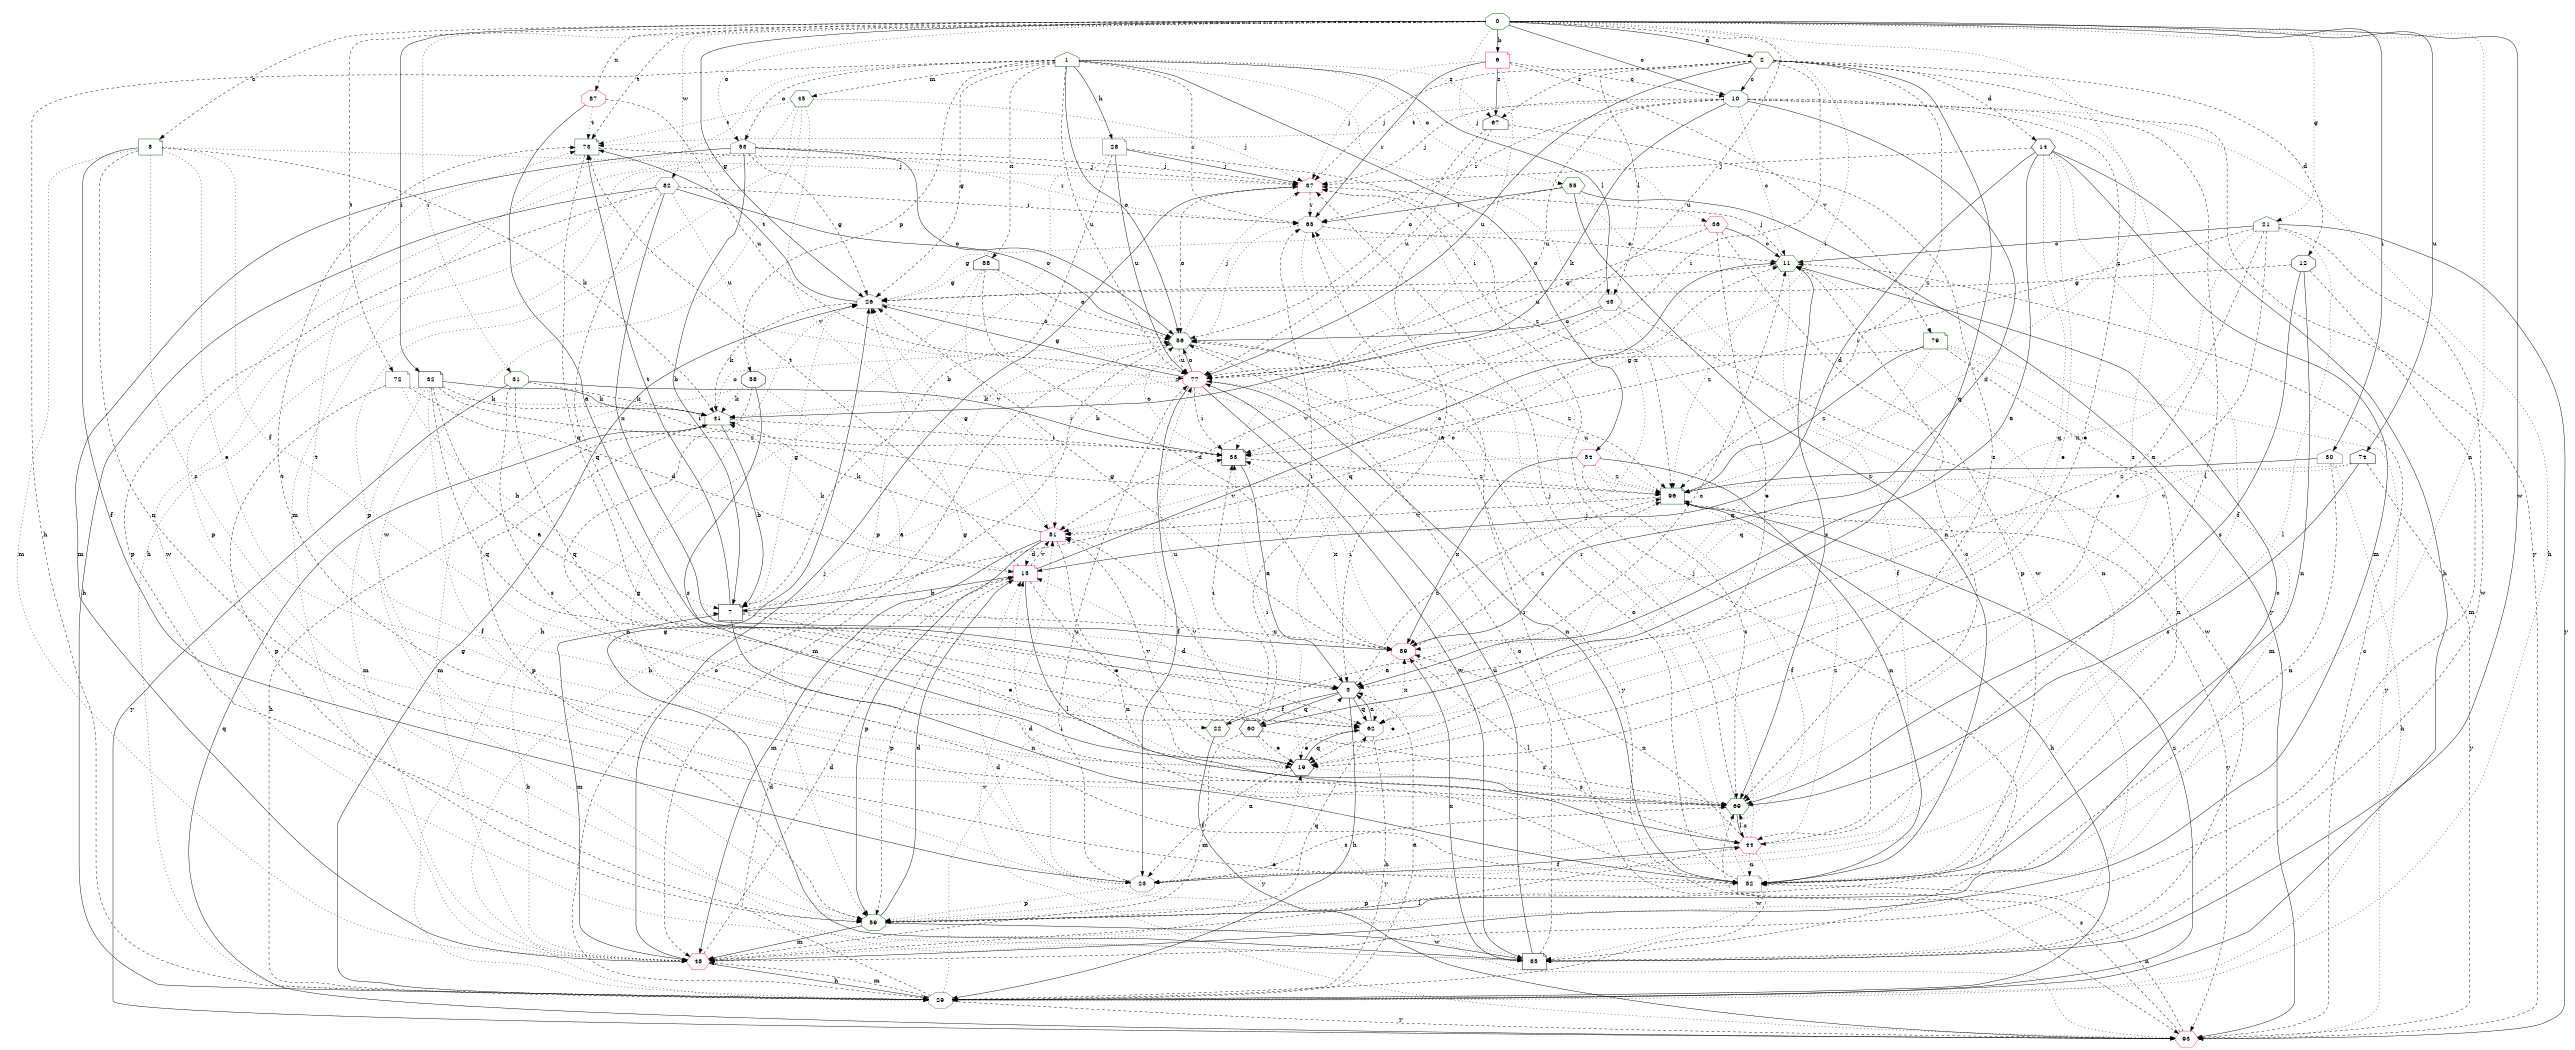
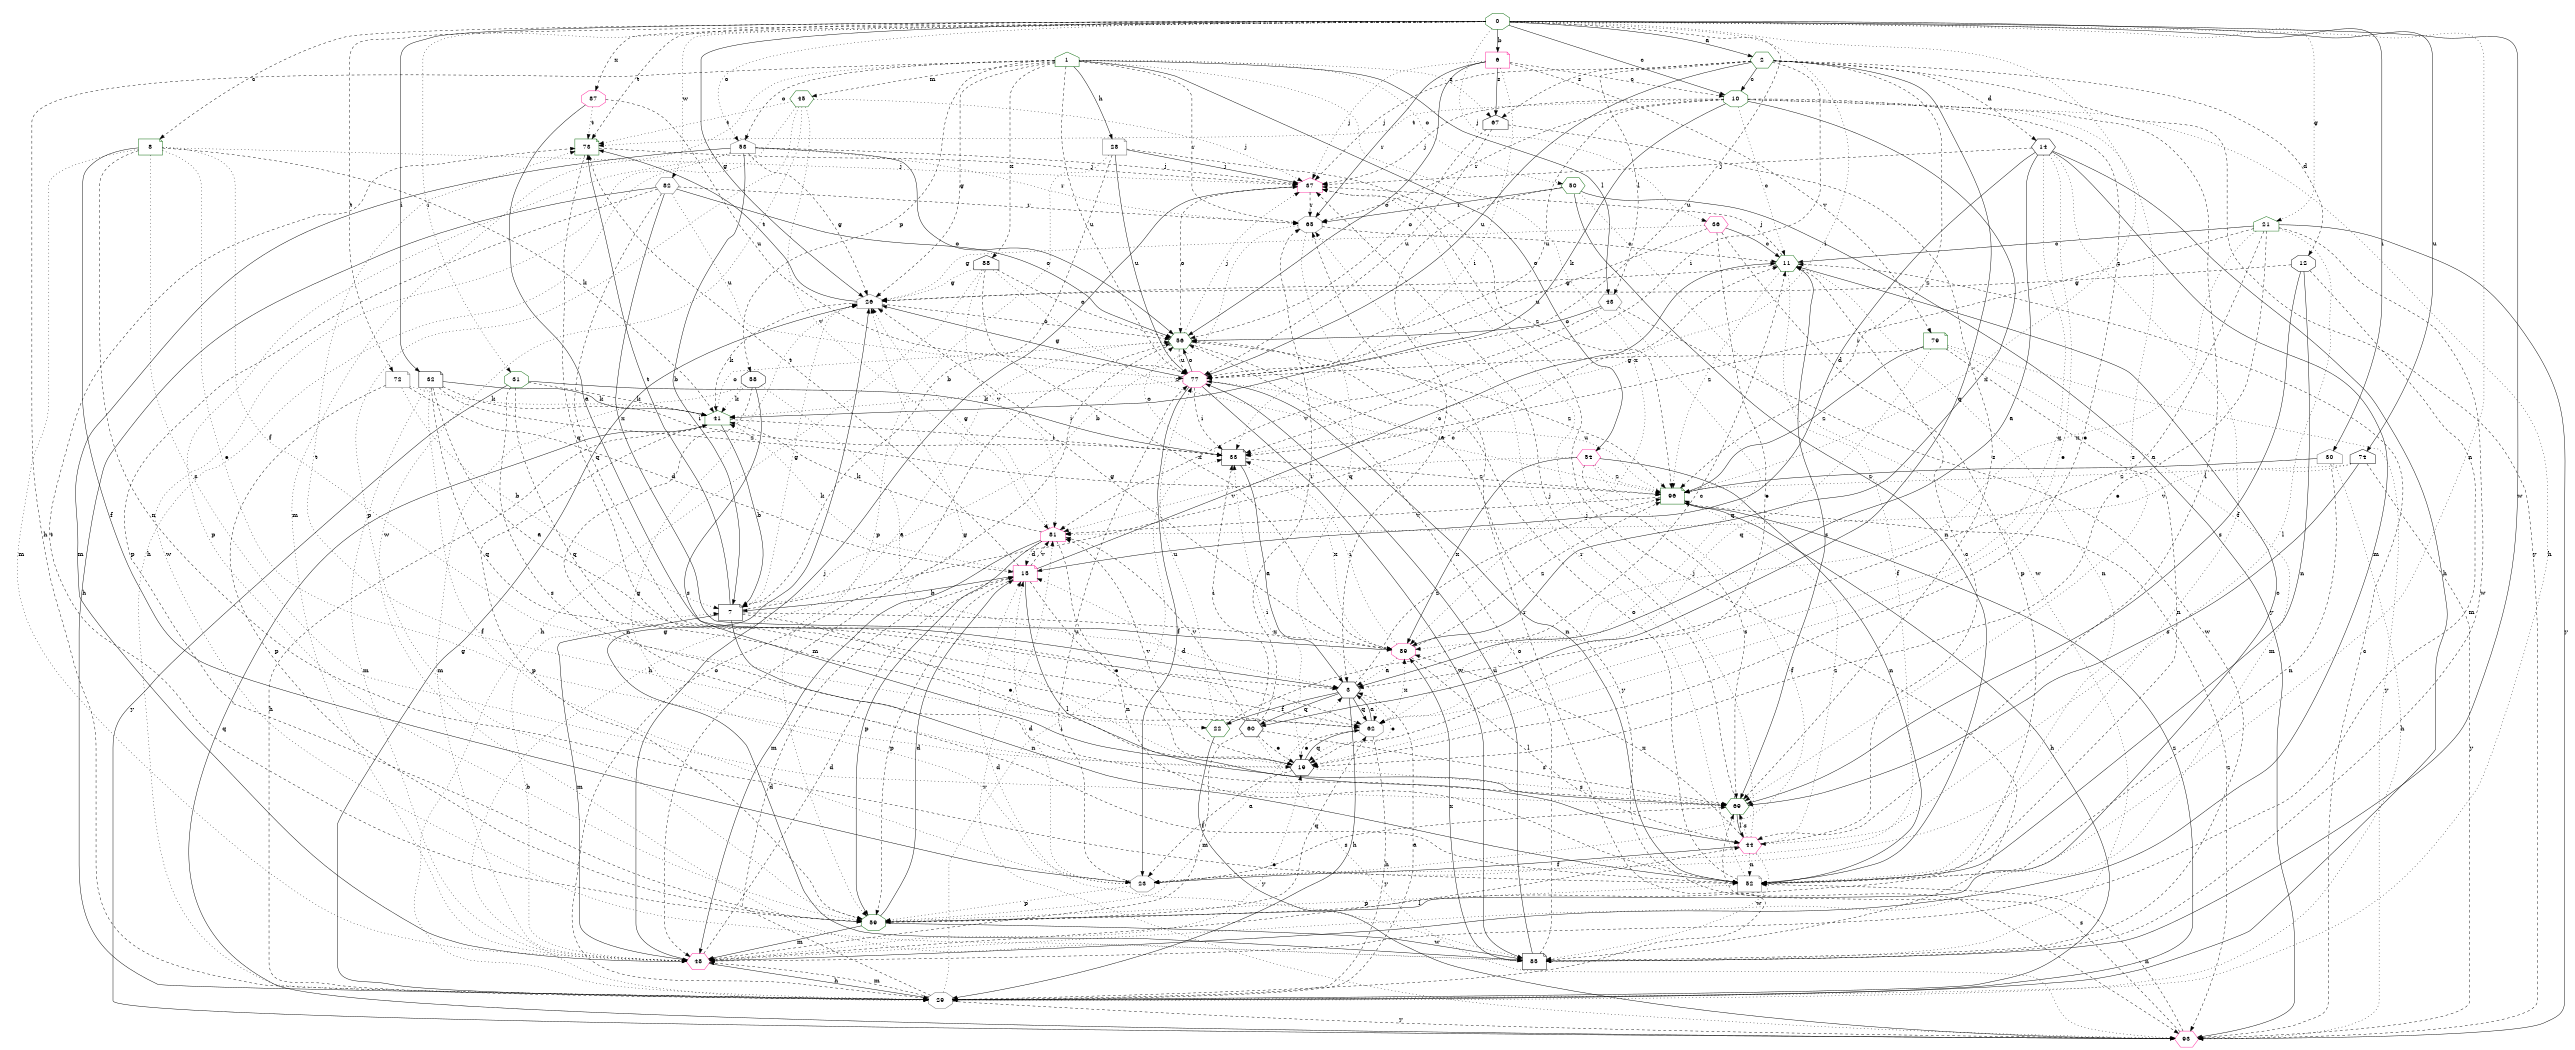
  strict digraph {
    node [color=darkgreen shape=hexagon]
    edge [style=dashed]
    0 [shape=octagon]
    2
    6 [color=deeppink shape=note]
    8 [shape=note]
    10 [shape=octagon]
    n6 [label=21 shape=house]
    26 [color=gray40 shape=house]
    30 [color=gray40 shape=house]
    31 [shape=octagon]
    32 [color=black shape=note]
    33 [color=black shape=note]
    36 [color=deeppink]
    52 [color=gray40 shape=note]
    53 [color=gray40 shape=house]
    72 [color=gray40 shape=note]
    73 [shape=note]
    74 [color=black shape=house]
    77 [color=deeppink shape=octagon]
    82 [color=gray40]
    85 [color=black shape=note]
    87 [color=deeppink shape=octagon]
    96 [shape=note]
    43 [color=gray40]
    67 [color=black shape=house]
    12 [color=black shape=octagon]
    14 [color=black]
    37 [color=deeppink shape=house]
    60 [color=black]
    93 [color=deeppink]
    65 [color=gray40 shape=octagon]
    79 [shape=note]
    48 [color=deeppink]
    19 [color=black]
    22
    23 [color=gray40 shape=octagon]
    41 [shape=house]
    69
    29 [color=gray40 shape=octagon]
    89 [color=deeppink shape=octagon]
    11
    44 [color=deeppink]
    3 [color=black]
    56
    62 [color=gray40 shape=octagon]
    59 [shape=octagon]
    7 [color=black shape=note]
    15 [color=deeppink shape=note]
    81 [color=deeppink shape=house]
    1 [shape=house]
    28 [color=gray40 shape=note]
    45
    54 [color=deeppink]
-   55
+   55 [label=50]
    58 [color=black shape=octagon]
    88 [color=black shape=house]
    0 -> 2 [label=a style=solid]
    0 -> 6 [label=b style=solid]
    0 -> 8 [label=c]
    0 -> 10 [label=c style=solid]
    0 -> n6 [label=g style=dotted]
    0 -> 26 [label=g style=solid]
    0 -> 30 [label=i style=solid]
    0 -> 31 [label=i style=dotted]
    0 -> 32 [label=i style=solid]
    0 -> 33 [label=i style=dotted]
    0 -> 36 [label=j style=dotted]
    0 -> 52 [label=n style=dotted]
    0 -> 53 [label=o style=dotted]
    0 -> 72 [label=t]
    0 -> 73 [label=t]
    0 -> 74 [label=u style=solid]
    0 -> 77 [label=u]
    0 -> 82 [label=w style=dotted]
    0 -> 85 [label=w style=solid]
    0 -> 87 [label=x]
    0 -> 96 [label=z style=dotted]
    2 -> 10 [label=c style=solid]
    2 -> 33 [label=i]
    2 -> 77 [label=u style=solid]
    2 -> 96 [label=z]
    2 -> 43 [label=l]
    2 -> 67 [label=s]
    2 -> 12 [label=d]
    2 -> 14 [label=d]
    2 -> 37 [label=j]
    2 -> 60 [label=q style=solid]
    2 -> 93 [label=y]
    6 -> 10 [label=c]
    6 -> 33 [label=i style=dotted]
    6 -> 67 [label=s style=solid]
    6 -> 37 [label=j style=dotted]
    6 -> 65 [label=r style=solid]
    6 -> 79 [label=v]
    8 -> 52 [label=n]
    8 -> 37 [label=j style=dotted]
    8 -> 48 [label=m style=dotted]
    8 -> 19 [label=e style=dotted]
    8 -> 22 [label=f style=dotted]
    8 -> 23 [label=f style=solid]
    8 -> 41 [label=k]
    8 -> 69 [label=s style=dotted]
    10 -> 73 [label=t style=dotted]
    10 -> 77 [label=u]
    10 -> 37 [label=j]
    10 -> 65 [label=r]
    10 -> 19 [label=e]
    10 -> 41 [label=k style=solid]
    10 -> 69 [label=s style=dotted]
    10 -> 29 [label=h style=dotted]
    10 -> 89 [label=x style=solid]
    10 -> 11 [label=c style=dotted]
    10 -> 44 [label=l]
    n6 -> 33 [label=i]
    n6 -> 85 [label=w]
    n6 -> 93 [label=y style=solid]
    n6 -> 19 [label=e]
    n6 -> 89 [label=x style=dotted]
    n6 -> 11 [label=c style=solid]
    n6 -> 44 [label=l style=dotted]
    n6 -> 3 [label=a]
    26 -> 73 [label=t style=solid]
    26 -> 41 [label=k]
    26 -> 56 [label=o]
    30 -> 52 [label=n]
    30 -> 96 [label=z style=solid]
    30 -> 29 [label=h style=dotted]
    31 -> 33 [label=i style=solid]
    31 -> 93 [label=y style=solid]
    31 -> 41 [label=k]
    31 -> 69 [label=s]
    31 -> 62 [label=q]
    32 -> 33 [label=i]
    32 -> 96 [label=z]
    32 -> 48 [label=m style=dotted]
    32 -> 23 [label=f style=dotted]
    32 -> 41 [label=k style=solid]
    32 -> 3 [label=a]
    32 -> 62 [label=q]
    33 -> 96 [label=z]
    33 -> 89 [label=x style=dotted]
    33 -> 3 [label=a style=solid]
    33 -> 56 [label=o style=dotted]
    36 -> 26 [label=g style=dotted]
    36 -> 77 [label=u]
    36 -> 19 [label=e]
    36 -> 11 [label=c style=solid]
    36 -> 59 [label=p]
    52 -> 65 [label=r style=dotted]
    52 -> 56 [label=o]
    52 -> 59 [label=p style=dotted]
    53 -> 26 [label=g]
    53 -> 85 [label=w style=dotted]
    53 -> 37 [label=j]
    53 -> 65 [label=r style=dotted]
    53 -> 48 [label=m style=solid]
    53 -> 56 [label=o style=solid]
    53 -> 59 [label=p style=dotted]
    53 -> 7 [label=b style=solid]
    72 -> 41 [label=k style=dotted]
    72 -> 59 [label=p]
    72 -> 7 [label=b style=dotted]
    72 -> 15 [label=d]
    73 -> 37 [label=j]
    73 -> 62 [label=q]
    74 -> 96 [label=z style=dotted]
    74 -> 93 [label=y]
    74 -> 69 [label=s style=solid]
    74 -> 81 [label=v style=dotted]
    77 -> 26 [label=g style=solid]
    77 -> 33 [label=i]
    77 -> 52 [label=n style=solid]
    77 -> 85 [label=w style=solid]
    77 -> 23 [label=f style=solid]
    77 -> 41 [label=k style=dotted]
    77 -> 56 [label=o style=solid]
    82 -> 77 [label=u style=dotted]
    82 -> 65 [label=r]
    82 -> 29 [label=h style=solid]
    82 -> 89 [label=x style=solid]
    82 -> 56 [label=o style=solid]
    82 -> 62 [label=q]
    82 -> 59 [label=p]
    85 -> 26 [label=g style=solid]
    85 -> 77 [label=u style=solid]
    85 -> 37 [label=j]
    85 -> 89 [label=x style=solid]
    85 -> 56 [label=o]
    85 -> 15 [label=d style=dotted]
    87 -> 73 [label=t style=dotted]
    87 -> 77 [label=u]
    87 -> 3 [label=a style=solid]
    96 -> 77 [label=u style=dotted]
-   96 -> 93 [label=y]
+   96 -> 93 [label=z]
    96 -> 29 [label=h style=solid]
    96 -> 81 [label=v]
    43 -> 85 [label=w]
    43 -> 56 [label=o style=solid]
    43 -> 62 [label=q style=dotted]
    43 -> 81 [label=v]
    67 -> 77 [label=u]
    67 -> 69 [label=s]
    67 -> 56 [label=o]
    12 -> 26 [label=g]
    12 -> 52 [label=n style=solid]
    12 -> 48 [label=m]
    12 -> 69 [label=s style=solid]
    14 -> 37 [label=j]
    14 -> 48 [label=m style=solid]
    14 -> 19 [label=e style=dotted]
    14 -> 23 [label=f style=dotted]
    14 -> 29 [label=h style=solid]
    14 -> 3 [label=a style=solid]
    14 -> 62 [label=q style=dotted]
    14 -> 15 [label=d style=solid]
    37 -> 65 [label=r]
    37 -> 56 [label=o]
    60 -> 33 [label=i]
    60 -> 93 [label=y style=dotted]
    60 -> 65 [label=r]
    60 -> 48 [label=m]
    60 -> 19 [label=e]
    60 -> 69 [label=s]
    60 -> 15 [label=d style=dotted]
    60 -> 81 [label=v]
    93 -> 52 [label=n]
    93 -> 41 [label=q style=solid]
    93 -> 69 [label=s]
    93 -> 11 [label=c]
    93 -> 81 [label=v style=dotted]
    65 -> 11 [label=c]
    65 -> 62 [label=q style=dotted]
    65 -> 7 [label=b style=dotted]
    79 -> 52 [label=n]
    79 -> 77 [label=g]
    79 -> 96 [label=z style=solid]
    79 -> 93 [label=y style=dotted]
    79 -> 48 [label=m style=dotted]
    79 -> 62 [label=q style=dotted]
    48 -> 37 [label=j style=solid]
    48 -> 19 [label=e style=dotted]
    48 -> 29 [label=h style=solid]
    48 -> 44 [label=l]
    48 -> 7 [label=b style=dotted]
    48 -> 15 [label=d]
    19 -> 26 [label=g style=dotted]
    19 -> 33 [label=i style=dotted]
    19 -> 73 [label=t style=dotted]
    19 -> 23 [label=f]
    19 -> 69 [label=s style=dotted]
    19 -> 62 [label=q style=solid]
    19 -> 81 [label=v]
    22 -> 77 [label=u style=dotted]
    22 -> 93 [label=y style=solid]
    22 -> 11 [label=c]
    23 -> 26 [label=g style=dotted]
    23 -> 77 [label=u]
    23 -> 69 [label=s]
    23 -> 59 [label=p style=dotted]
    23 -> 15 [label=d style=dotted]
    41 -> 33 [label=i]
    41 -> 29 [label=h]
    41 -> 56 [label=o style=dotted]
    41 -> 59 [label=p]
    41 -> 7 [label=b style=solid]
-   69 -> 73 [label=t]
+   59 -> 73 [label=t]
    69 -> 37 [label=j]
    69 -> 44 [label=l style=solid]
    29 -> 26 [label=g style=solid]
    29 -> 33 [label=i style=dotted]
    29 -> 96 [label=z style=solid]
    29 -> 93 [label=y]
    29 -> 65 [label=r]
    29 -> 48 [label=m]
    29 -> 3 [label=a]
    29 -> 56 [label=o]
    29 -> 15 [label=d]
    89 -> 26 [label=g]
    89 -> 33 [label=i style=dotted]
    89 -> 96 [label=z]
    89 -> 44 [label=l]
    89 -> 3 [label=a style=dotted]
    11 -> 26 [label=g]
    11 -> 52 [label=n style=dotted]
    11 -> 96 [label=z style=dotted]
    11 -> 37 [label=j]
    11 -> 23 [label=f style=dotted]
    11 -> 69 [label=s style=solid]
    44 -> 52 [label=n style=dotted]
    44 -> 85 [label=w style=dotted]
    44 -> 96 [label=z style=dotted]
    44 -> 37 [label=j style=dotted]
    44 -> 23 [label=f style=solid]
    44 -> 69 [label=s style=dotted]
    44 -> 89 [label=x]
    44 -> 11 [label=c]
    3 -> 96 [label=z]
    3 -> 60 [label=q style=solid]
    3 -> 19 [label=e style=dotted]
    3 -> 22 [label=f style=solid]
    3 -> 29 [label=h style=solid]
    3 -> 62 [label=q style=solid]
    56 -> 77 [label=u]
    56 -> 96 [label=z]
    56 -> 37 [label=j style=dotted]
    56 -> 93 [label=y]
    56 -> 48 [label=m]
    56 -> 29 [label=h style=dotted]
    62 -> 19 [label=e]
    62 -> 29 [label=h]
    62 -> 89 [label=x style=dotted]
    62 -> 3 [label=a style=solid]
    59 -> 85 [label=w style=solid]
    59 -> 48 [label=m style=solid]
    59 -> 11 [label=c style=solid]
    59 -> 3 [label=a style=dotted]
    59 -> 62 [label=q]
    59 -> 15 [label=d style=solid]
    7 -> 26 [label=g style=dotted]
    7 -> 52 [label=n style=solid]
    7 -> 73 [label=t style=solid]
    7 -> 48 [label=m style=solid]
    7 -> 19 [label=e]
    7 -> 89 [label=x]
    7 -> 11 [label=c]
    15 -> 73 [label=t]
    15 -> 19 [label=e]
    15 -> 41 [label=k style=dotted]
    15 -> 11 [label=c style=solid]
    15 -> 44 [label=l style=solid]
    15 -> 59 [label=p]
    15 -> 7 [label=b style=solid]
    15 -> 81 [label=v]
    81 -> 26 [label=g style=dotted]
    81 -> 52 [label=n]
    81 -> 48 [label=m style=solid]
    81 -> 41 [label=k]
    81 -> 59 [label=p style=solid]
    81 -> 15 [label=d style=dotted]
    1 -> 26 [label=g]
    1 -> 53 [label=o]
    1 -> 77 [label=u]
    1 -> 43 [label=l style=solid]
    1 -> 67 [label=s style=dotted]
    1 -> 65 [label=r]
    1 -> 48 [label=m style=dotted]
    1 -> 29 [label=h]
    1 -> 89 [label=x style=dotted]
-   1 -> 56 [label=o style=solid]
+   6 -> 56 [label=o style=solid]
    1 -> 28 [label=h style=solid]
    1 -> 45 [label=m]
    1 -> 54 [label=o style=solid]
    1 -> 55 [label=o style=dotted]
    1 -> 58 [label=p]
    1 -> 88 [label=x]
    28 -> 77 [label=u style=solid]
    28 -> 96 [label=z]
    28 -> 37 [label=j style=solid]
    28 -> 59 [label=p style=dotted]
    28 -> 7 [label=b]
    45 -> 73 [label=t style=dotted]
    45 -> 85 [label=w style=dotted]
    45 -> 37 [label=j style=dotted]
    45 -> 29 [label=h style=dotted]
    45 -> 59 [label=p style=dotted]
    45 -> 81 [label=v style=dotted]
    54 -> 52 [label=n style=solid]
    54 -> 96 [label=z style=dotted]
    54 -> 23 [label=f style=dotted]
    54 -> 69 [label=s]
    54 -> 89 [label=x style=solid]
    54 -> 81 [label=v style=dotted]
    55 -> 52 [label=n style=solid]
    55 -> 85 [label=w style=dotted]
    55 -> 93 [label=y style=solid]
    55 -> 65 [label=r style=solid]
    55 -> 3 [label=a]
    58 -> 52 [label=n]
    58 -> 48 [label=m style=dotted]
    58 -> 41 [label=k style=dotted]
    58 -> 69 [label=s style=solid]
    58 -> 3 [label=a style=dotted]
    88 -> 26 [label=g style=dotted]
    88 -> 96 [label=z style=dotted]
    88 -> 29 [label=h style=dotted]
    88 -> 89 [label=x]
    88 -> 56 [label=o]
    88 -> 81 [label=v style=dotted]
  }
